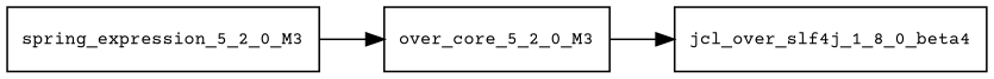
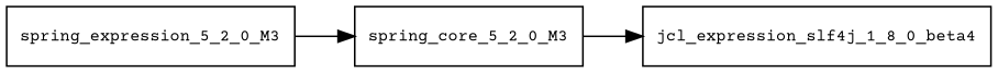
  digraph {
    fontname="Courier Prime"
    rankdir=LR
    node [fontname="Courier Prime" fontsize=10.0 shape=box]
    edge [fontname="Courier Prime"]
    spring_expression_5_2_0_M3
-   spring_core_5_2_0_M3 [label=over_core_5_2_0_M3]
-   jcl_over_slf4j_1_8_0_beta4
+   spring_core_5_2_0_M3
+   jcl_over_slf4j_1_8_0_beta4 [label=jcl_expression_slf4j_1_8_0_beta4]
    spring_expression_5_2_0_M3 -> spring_core_5_2_0_M3
    spring_core_5_2_0_M3 -> jcl_over_slf4j_1_8_0_beta4
  }
